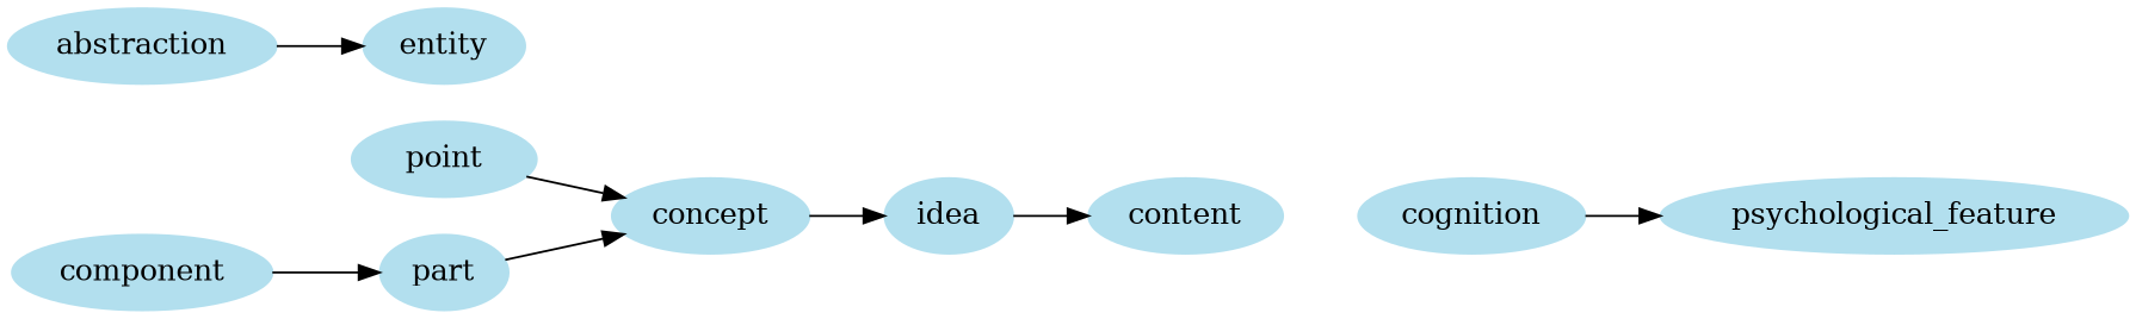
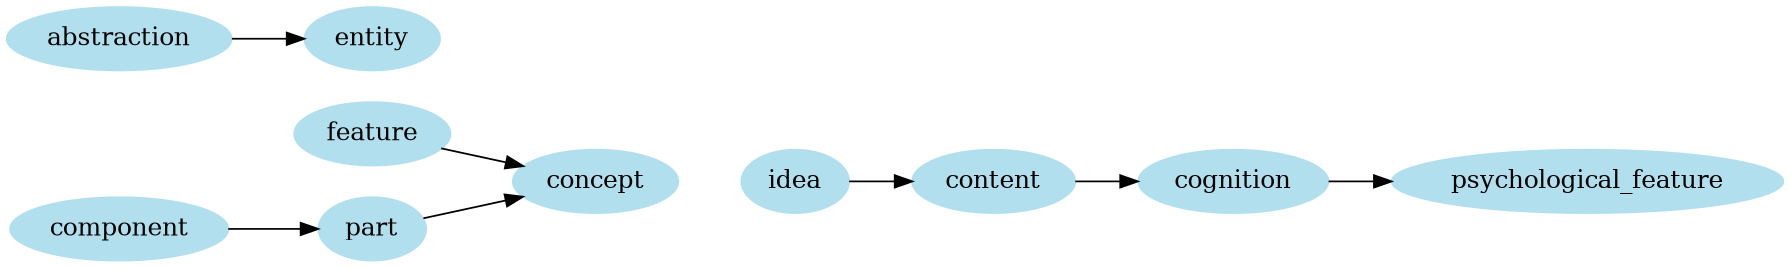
  digraph {
    rankdir=LR
    node [color=lightblue2 style=filled]
-   point
+   point [label=feature]
    concept
    component
    part
    idea
    content
    cognition
    psychological_feature
    abstraction
    entity
    point -> concept
-   concept -> idea
    component -> part
    part -> concept
    idea -> content
+   content -> cognition
    cognition -> psychological_feature
    abstraction -> entity
  }
